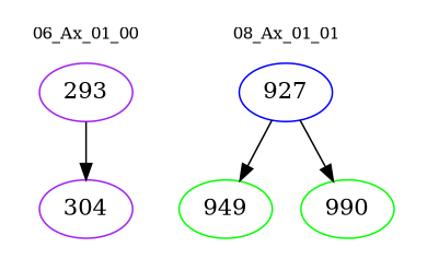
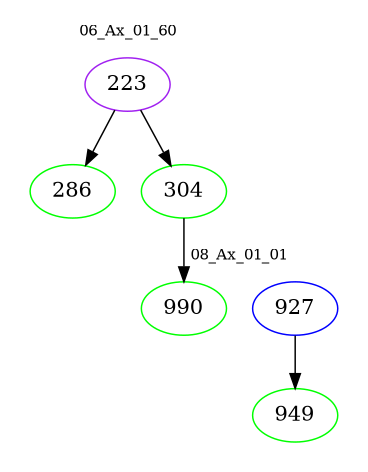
  digraph {
    node [color=green]
    edge [color=black]
-   n1 [color=purple label=293]
-   n3 [color=purple label=304]
+   n1 [color=purple label=223]
+   n2 [label=286]
+   n3 [label=304]
    n4 [color=blue label=927]
    n5 [label=949]
    n6 [label=990]
    subgraph cluster_1 {
      color=white
      fontsize=10
-     label="06_Ax_01_00"
+     label="06_Ax_01_60"
      n1
+     n2
      n3
    }
    subgraph cluster_2 {
      color=white
      fontsize=10
      label="08_Ax_01_01"
      n4
      n5
      n6
    }
+   n1 -> n2
    n1 -> n3
    n4 -> n5
-   n4 -> n6
+   n3 -> n6
  }
